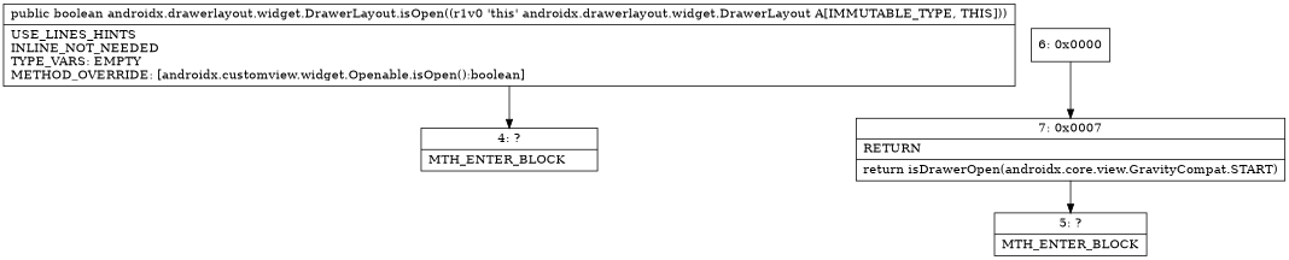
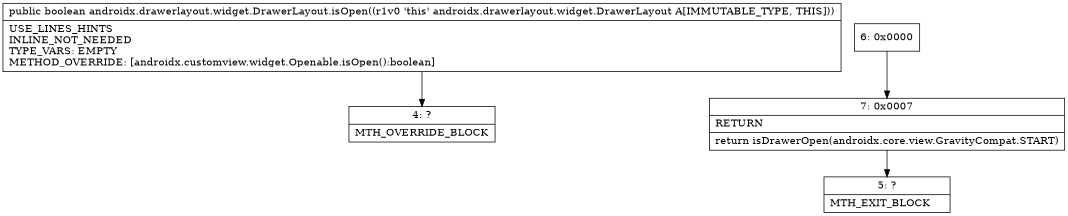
  digraph {
    node [shape=record]
-   n1 [label="{4\:\ ?|MTH_ENTER_BLOCK\l}"]
+   n1 [label="{4\:\ ?|MTH_OVERRIDE_BLOCK\l}"]
    n2 [label="{6\:\ 0x0000}"]
    n3 [label="{7\:\ 0x0007|RETURN\l|return isDrawerOpen(androidx.core.view.GravityCompat.START)\l}"]
-   n4 [label="{5\:\ ?|MTH_ENTER_BLOCK\l}"]
+   n4 [label="{5\:\ ?|MTH_EXIT_BLOCK\l}"]
    n5 [label="{public boolean androidx.drawerlayout.widget.DrawerLayout.isOpen((r1v0 'this' androidx.drawerlayout.widget.DrawerLayout A[IMMUTABLE_TYPE, THIS]))  | USE_LINES_HINTS\lINLINE_NOT_NEEDED\lTYPE_VARS: EMPTY\lMETHOD_OVERRIDE: [androidx.customview.widget.Openable.isOpen():boolean]\l}"]
    n2 -> n3
    n3 -> n4
    n5 -> n1
  }
